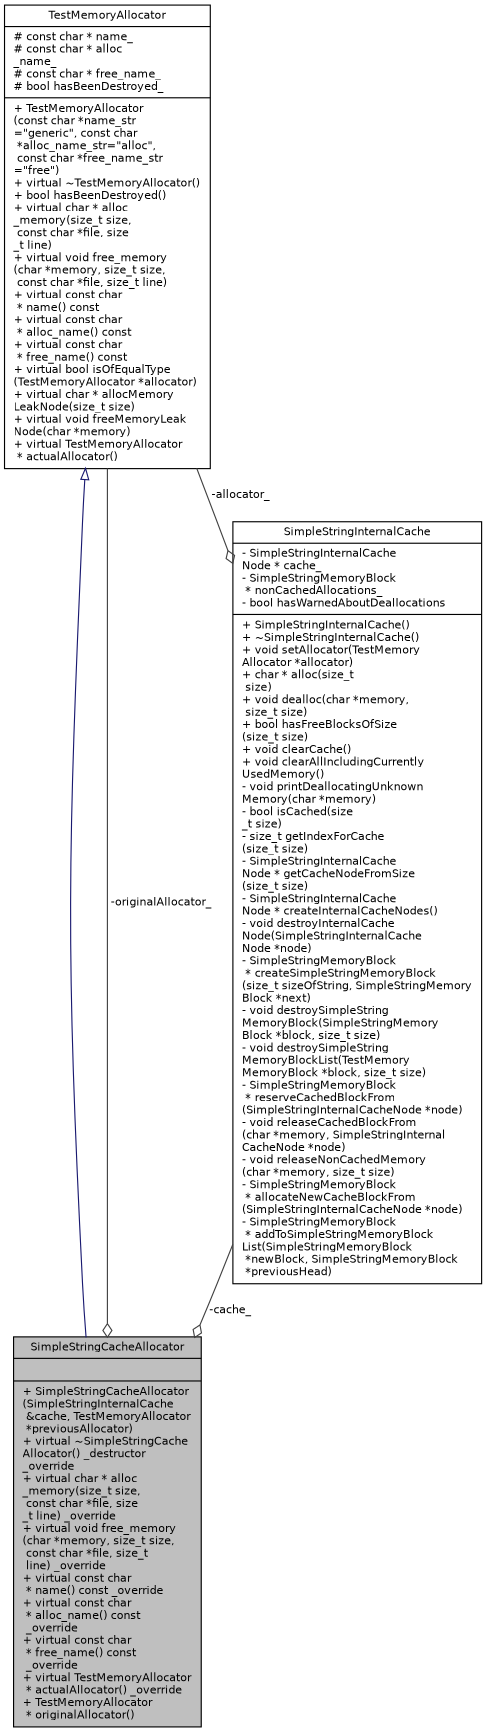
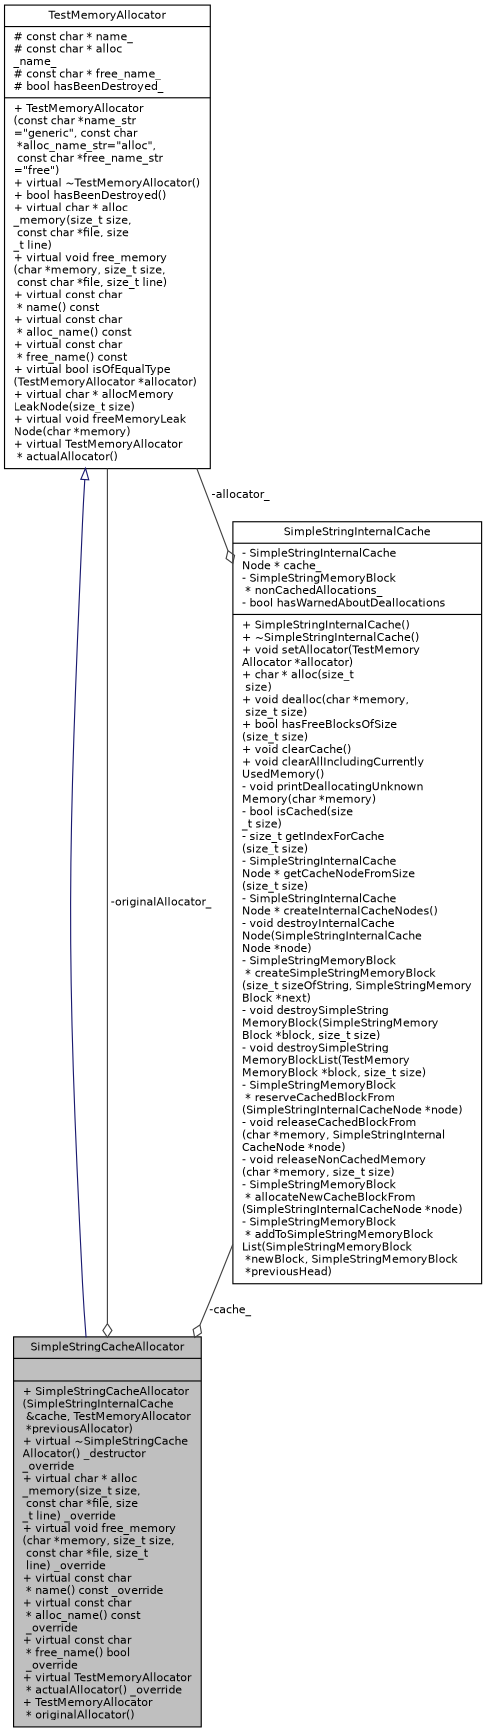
  digraph {
    node [color=black fillcolor=white fontname=Helvetica fontsize=10 shape=record style=filled]
    edge [color=grey25 fontname=Helvetica fontsize=10 labelfontname=Helvetica labelfontsize=10 style=solid arrowhead=odiamond]
-   n1 [fillcolor=grey75 fontcolor=black height=0.2 label="{SimpleStringCacheAllocator\n||+  SimpleStringCacheAllocator\l(SimpleStringInternalCache\l &cache, TestMemoryAllocator\l *previousAllocator)\l+ virtual ~SimpleStringCache\lAllocator() _destructor\l_override\l+ virtual char * alloc\l_memory(size_t size,\l const char *file, size\l_t line) _override\l+ virtual void free_memory\l(char *memory, size_t size,\l const char *file, size_t\l line) _override\l+ virtual const char\l * name() const _override\l+ virtual const char\l * alloc_name() const\l _override\l+ virtual const char\l * free_name() const\l _override\l+ virtual TestMemoryAllocator\l * actualAllocator() _override\l+ TestMemoryAllocator\l * originalAllocator()\l}" width=0.4]
+   n1 [fillcolor=grey75 fontcolor=black height=0.2 label="{SimpleStringCacheAllocator\n||+  SimpleStringCacheAllocator\l(SimpleStringInternalCache\l &cache, TestMemoryAllocator\l *previousAllocator)\l+ virtual ~SimpleStringCache\lAllocator() _destructor\l_override\l+ virtual char * alloc\l_memory(size_t size,\l const char *file, size\l_t line) _override\l+ virtual void free_memory\l(char *memory, size_t size,\l const char *file, size_t\l line) _override\l+ virtual const char\l * name() const _override\l+ virtual const char\l * alloc_name() const\l _override\l+ virtual const char\l * free_name() bool\l _override\l+ virtual TestMemoryAllocator\l * actualAllocator() _override\l+ TestMemoryAllocator\l * originalAllocator()\l}" width=0.4]
    n2 [height=0.2 label="{TestMemoryAllocator\n|# const char * name_\l# const char * alloc\l_name_\l# const char * free_name_\l# bool hasBeenDestroyed_\l|+  TestMemoryAllocator\l(const char *name_str\l=\"generic\", const char\l *alloc_name_str=\"alloc\",\l const char *free_name_str\l=\"free\")\l+ virtual ~TestMemoryAllocator()\l+ bool hasBeenDestroyed()\l+ virtual char * alloc\l_memory(size_t size,\l const char *file, size\l_t line)\l+ virtual void free_memory\l(char *memory, size_t size,\l const char *file, size_t line)\l+ virtual const char\l * name() const\l+ virtual const char\l * alloc_name() const\l+ virtual const char\l * free_name() const\l+ virtual bool isOfEqualType\l(TestMemoryAllocator *allocator)\l+ virtual char * allocMemory\lLeakNode(size_t size)\l+ virtual void freeMemoryLeak\lNode(char *memory)\l+ virtual TestMemoryAllocator\l * actualAllocator()\l}" width=0.4]
    n3 [height=0.2 label="{SimpleStringInternalCache\n|- SimpleStringInternalCache\lNode * cache_\l- SimpleStringMemoryBlock\l * nonCachedAllocations_\l- bool hasWarnedAboutDeallocations\l|+  SimpleStringInternalCache()\l+  ~SimpleStringInternalCache()\l+ void setAllocator(TestMemory\lAllocator *allocator)\l+ char * alloc(size_t\l size)\l+ void dealloc(char *memory,\l size_t size)\l+ bool hasFreeBlocksOfSize\l(size_t size)\l+ void clearCache()\l+ void clearAllIncludingCurrently\lUsedMemory()\l- void printDeallocatingUnknown\lMemory(char *memory)\l- bool isCached(size\l_t size)\l- size_t getIndexForCache\l(size_t size)\l- SimpleStringInternalCache\lNode * getCacheNodeFromSize\l(size_t size)\l- SimpleStringInternalCache\lNode * createInternalCacheNodes()\l- void destroyInternalCache\lNode(SimpleStringInternalCache\lNode *node)\l- SimpleStringMemoryBlock\l * createSimpleStringMemoryBlock\l(size_t sizeOfString, SimpleStringMemory\lBlock *next)\l- void destroySimpleString\lMemoryBlock(SimpleStringMemory\lBlock *block, size_t size)\l- void destroySimpleString\lMemoryBlockList(TestMemory\lMemoryBlock *block, size_t size)\l- SimpleStringMemoryBlock\l * reserveCachedBlockFrom\l(SimpleStringInternalCacheNode *node)\l- void releaseCachedBlockFrom\l(char *memory, SimpleStringInternal\lCacheNode *node)\l- void releaseNonCachedMemory\l(char *memory, size_t size)\l- SimpleStringMemoryBlock\l * allocateNewCacheBlockFrom\l(SimpleStringInternalCacheNode *node)\l- SimpleStringMemoryBlock\l * addToSimpleStringMemoryBlock\lList(SimpleStringMemoryBlock\l *newBlock, SimpleStringMemoryBlock\l *previousHead)\l}" width=0.4]
    n2 -> n1 [arrowtail=onormal color=midnightblue dir=back arrowhead=""]
    n2 -> n1 [label=" -originalAllocator_"]
    n2 -> n3 [label=" -allocator_"]
    n3 -> n1 [label=" -cache_"]
  }
